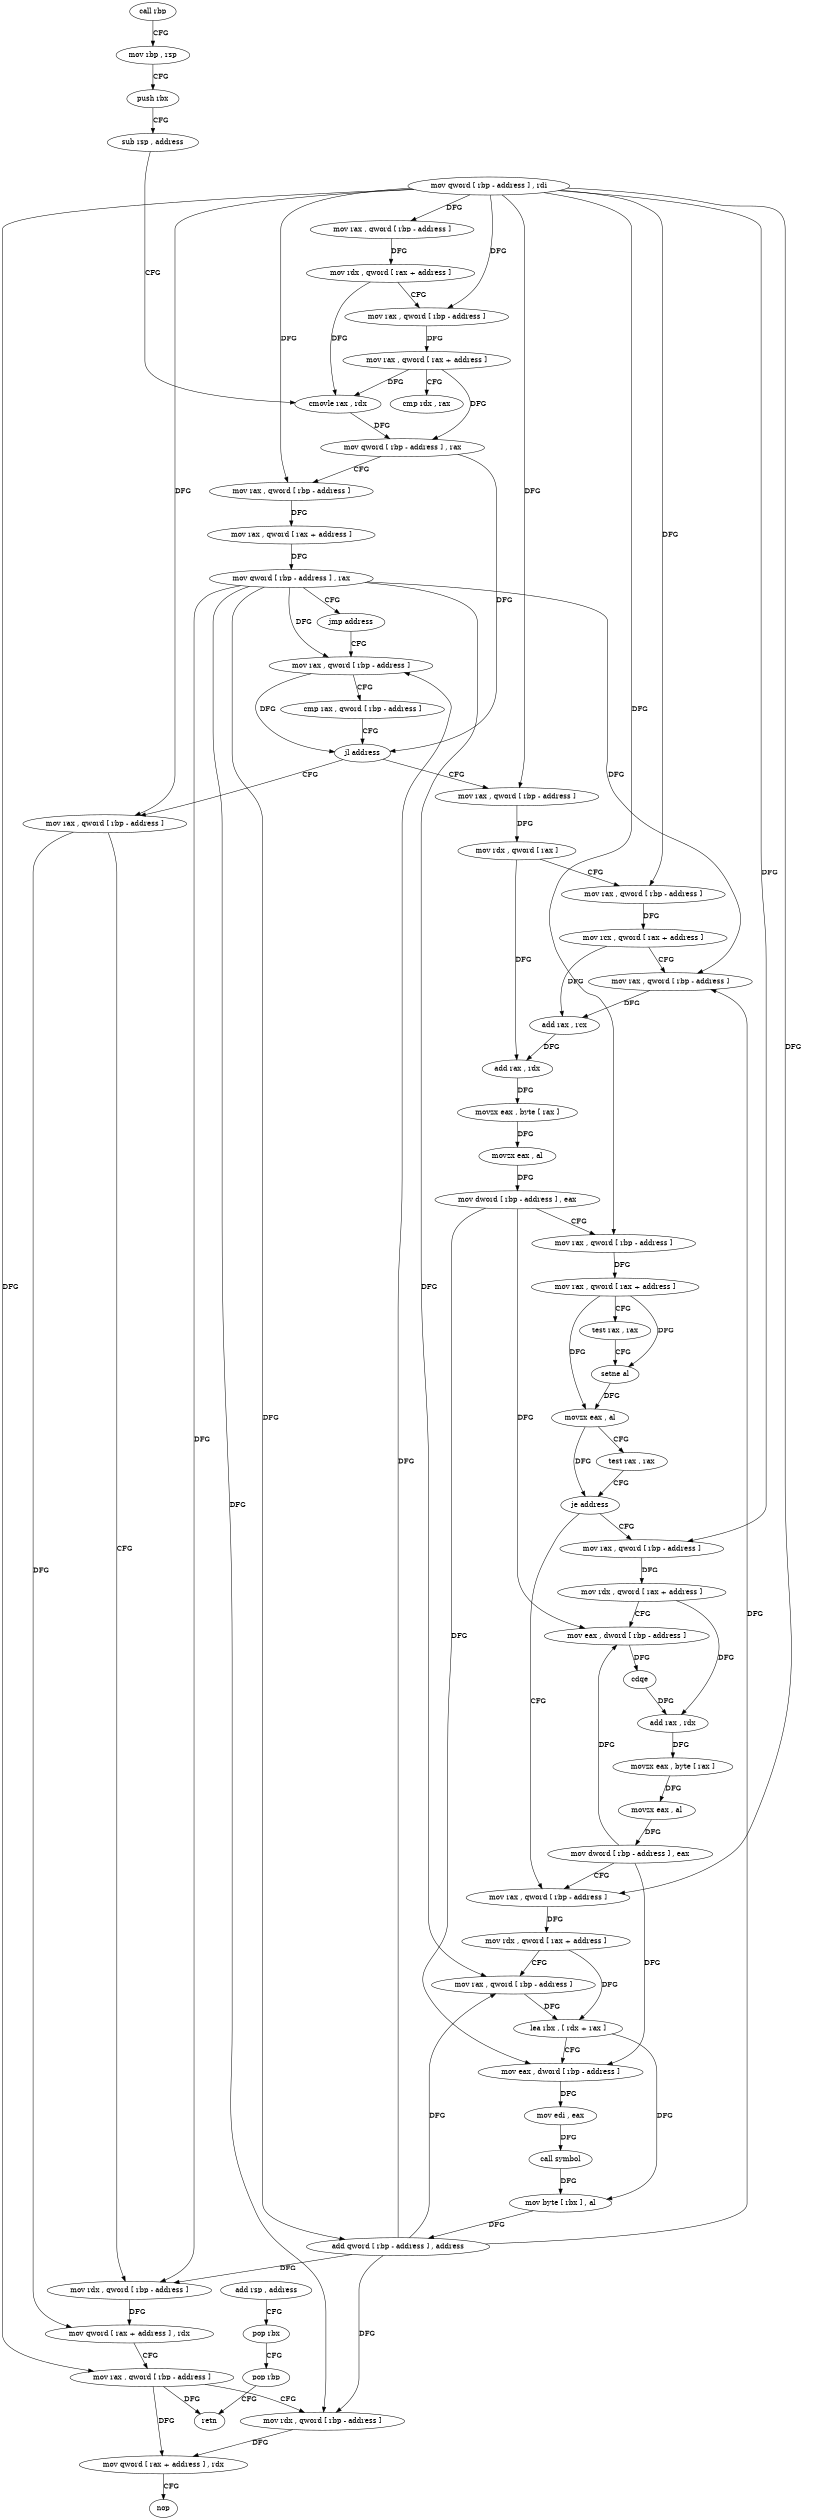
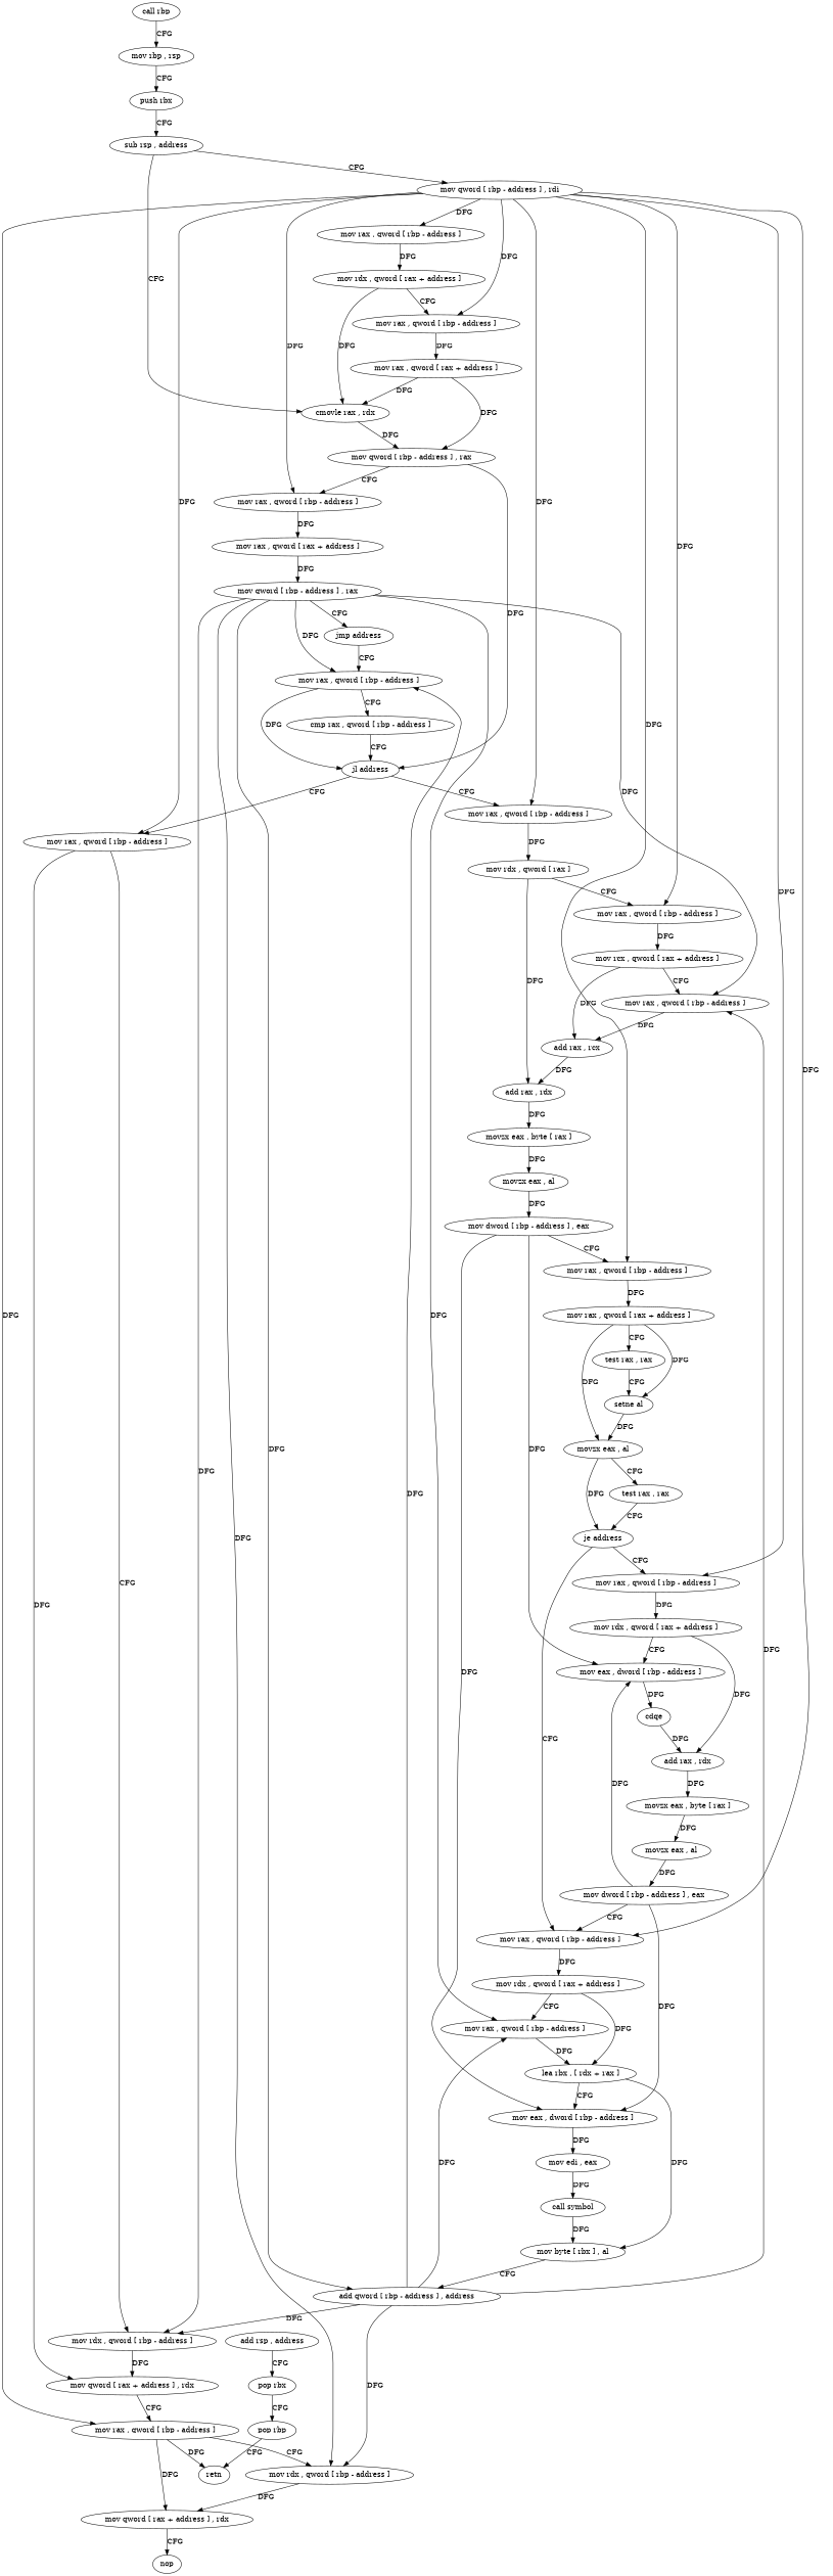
  digraph {
    n1 [label="call rbp"]
    n2 [label="mov rbp , rsp"]
    n3 [label="push rbx"]
    n4 [label="sub rsp , address"]
    n5 [label="mov qword [ rbp - address ] , rdi"]
    n6 [label="cmovle rax , rdx"]
    n7 [label="mov rax , qword [ rbp - address ]"]
    n8 [label="mov rax , qword [ rbp - address ]"]
    n9 [label="mov rax , qword [ rbp - address ]"]
    n10 [label="mov rax , qword [ rbp - address ]"]
    n11 [label="mov rax , qword [ rbp - address ]"]
    n12 [label="mov rax , qword [ rbp - address ]"]
    n13 [label="mov rax , qword [ rbp - address ]"]
    n14 [label="mov rax , qword [ rbp - address ]"]
    n15 [label="mov rax , qword [ rbp - address ]"]
    n16 [label="mov rax , qword [ rbp - address ]"]
    n17 [label="mov rdx , qword [ rax + address ]"]
    n18 [label="mov rax , qword [ rax + address ]"]
    n19 [label="mov rax , qword [ rax + address ]"]
    n20 [label="mov rdx , qword [ rax ]"]
    n21 [label="mov rdx , qword [ rbp - address ]"]
    n22 [label="mov qword [ rax + address ] , rdx"]
    n23 [label="mov rcx , qword [ rax + address ]"]
    n24 [label="mov rax , qword [ rax + address ]"]
    n25 [label="mov rdx , qword [ rax + address ]"]
    n26 [label="mov rdx , qword [ rax + address ]"]
    n27 [label="mov rdx , qword [ rbp - address ]"]
    n28 [label="mov qword [ rax + address ] , rdx"]
    n29 [label=retn]
    n30 [label="mov qword [ rbp - address ] , rax"]
-   n31 [label="cmp rdx , rax"]
    n32 [label="jl address"]
    n33 [label="mov qword [ rbp - address ] , rax"]
    n34 [label="jmp address"]
    n35 [label="mov rax , qword [ rbp - address ]"]
    n36 [label="mov rax , qword [ rbp - address ]"]
    n37 [label="mov rax , qword [ rbp - address ]"]
    n38 [label="add qword [ rbp - address ] , address"]
    n39 [label="cmp rax , qword [ rbp - address ]"]
    n40 [label="add rax , rcx"]
    n41 [label="lea rbx , [ rdx + rax ]"]
    n42 [label="add rax , rdx"]
    n43 [label="movzx eax , byte [ rax ]"]
    n44 [label="movzx eax , al"]
    n45 [label="mov dword [ rbp - address ] , eax"]
    n46 [label="mov eax , dword [ rbp - address ]"]
    n47 [label="mov eax , dword [ rbp - address ]"]
    n48 [label="mov edi , eax"]
    n49 [label=cdqe]
    n50 [label="test rax , rax"]
    n51 [label="setne al"]
    n52 [label="movzx eax , al"]
    n53 [label="test rax , rax"]
    n54 [label="je address"]
    n55 [label="add rax , rdx"]
    n56 [label=nop]
    n57 [label="add rsp , address"]
    n58 [label="pop rbx"]
    n59 [label="pop rbp"]
    n60 [label="mov byte [ rbx ] , al"]
    n61 [label="call symbol"]
    n62 [label="movzx eax , byte [ rax ]"]
    n63 [label="movzx eax , al"]
    n64 [label="mov dword [ rbp - address ] , eax"]
    n1 -> n2 [label=CFG]
    n2 -> n3 [label=CFG]
    n3 -> n4 [label=CFG]
+   n4 -> n5 [label=CFG]
    n4 -> n6 [label=CFG]
    n5 -> n7 [label=DFG]
    n5 -> n8 [label=DFG]
    n5 -> n9 [label=DFG]
    n5 -> n10 [label=DFG]
    n5 -> n11 [label=DFG]
    n5 -> n12 [label=DFG]
    n5 -> n13 [label=DFG]
    n5 -> n14 [label=DFG]
    n5 -> n15 [label=DFG]
    n5 -> n16 [label=DFG]
    n6 -> n30 [label=DFG]
    n7 -> n17 [label=DFG]
    n8 -> n18 [label=DFG]
    n9 -> n19 [label=DFG]
    n10 -> n20 [label=DFG]
    n11 -> n21 [label=CFG]
    n11 -> n22 [label=DFG]
    n12 -> n23 [label=DFG]
    n13 -> n24 [label=DFG]
    n14 -> n25 [label=DFG]
    n15 -> n26 [label=DFG]
    n16 -> n27 [label=CFG]
    n16 -> n28 [label=DFG]
    n16 -> n29 [label=DFG]
    n17 -> n6 [label=DFG]
    n17 -> n8 [label=CFG]
    n18 -> n6 [label=DFG]
    n18 -> n30 [label=DFG]
-   n18 -> n31 [label=CFG]
    n19 -> n33 [label=DFG]
    n20 -> n12 [label=CFG]
    n20 -> n42 [label=DFG]
    n21 -> n22 [label=DFG]
    n22 -> n16 [label=CFG]
    n23 -> n36 [label=CFG]
    n23 -> n40 [label=DFG]
    n24 -> n50 [label=CFG]
    n24 -> n51 [label=DFG]
    n24 -> n52 [label=DFG]
    n25 -> n37 [label=CFG]
    n25 -> n41 [label=DFG]
    n26 -> n47 [label=CFG]
    n26 -> n55 [label=DFG]
    n27 -> n28 [label=DFG]
    n28 -> n56 [label=CFG]
    n30 -> n9 [label=CFG]
    n30 -> n32 [label=DFG]
    n32 -> n10 [label=CFG]
    n32 -> n11 [label=CFG]
    n33 -> n21 [label=DFG]
    n33 -> n27 [label=DFG]
    n33 -> n34 [label=CFG]
    n33 -> n35 [label=DFG]
    n33 -> n36 [label=DFG]
    n33 -> n37 [label=DFG]
    n33 -> n38 [label=DFG]
    n34 -> n35 [label=CFG]
    n35 -> n32 [label=DFG]
    n35 -> n39 [label=CFG]
    n36 -> n40 [label=DFG]
    n37 -> n41 [label=DFG]
    n38 -> n21 [label=DFG]
    n38 -> n27 [label=DFG]
    n38 -> n35 [label=DFG]
    n38 -> n36 [label=DFG]
    n38 -> n37 [label=DFG]
    n39 -> n32 [label=CFG]
    n40 -> n42 [label=DFG]
    n41 -> n46 [label=CFG]
    n41 -> n60 [label=DFG]
    n42 -> n43 [label=DFG]
    n43 -> n44 [label=DFG]
    n44 -> n45 [label=DFG]
    n45 -> n13 [label=CFG]
    n45 -> n46 [label=DFG]
    n45 -> n47 [label=DFG]
    n46 -> n48 [label=DFG]
    n47 -> n49 [label=DFG]
    n48 -> n61 [label=DFG]
    n49 -> n55 [label=DFG]
    n50 -> n51 [label=CFG]
    n51 -> n52 [label=DFG]
    n52 -> n53 [label=CFG]
    n52 -> n54 [label=DFG]
    n53 -> n54 [label=CFG]
    n54 -> n14 [label=CFG]
    n54 -> n15 [label=CFG]
    n55 -> n62 [label=DFG]
    n57 -> n58 [label=CFG]
    n58 -> n59 [label=CFG]
    n59 -> n29 [label=CFG]
-   n60 -> n38 [label=DFG]
+   n60 -> n38 [label=CFG]
    n61 -> n60 [label=DFG]
    n62 -> n63 [label=DFG]
    n63 -> n64 [label=DFG]
    n64 -> n14 [label=CFG]
    n64 -> n46 [label=DFG]
    n64 -> n47 [label=DFG]
  }
